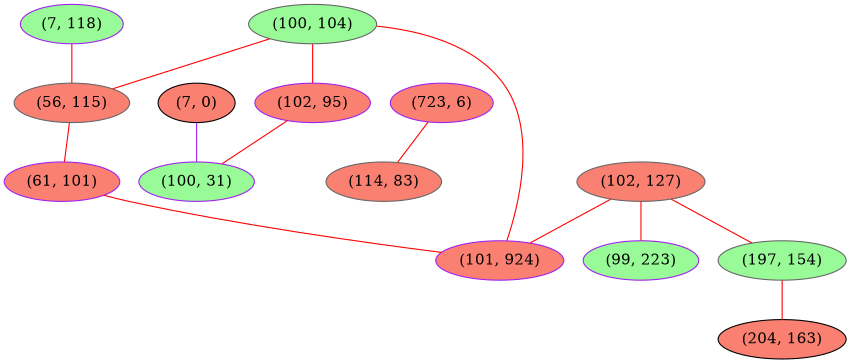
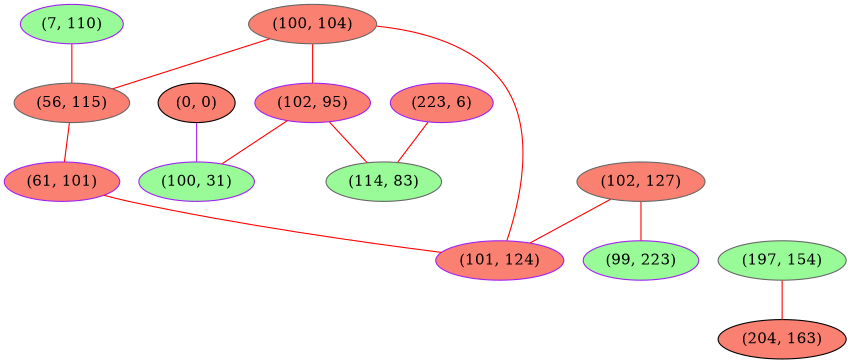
  graph {
    node [color=purple fillcolor=salmon style=filled]
    edge [color=red weight=1]
-   "(7, 110)" [fillcolor=palegreen label="(7, 118)"]
+   "(7, 110)" [fillcolor=palegreen]
    "(56, 115)" [color=gray40]
    n3 [label="(61, 101)"]
-   "(0, 0)" [color=black label="(7, 0)"]
+   "(0, 0)" [color=black]
    "(100, 31)" [fillcolor=palegreen]
-   "(100, 104)" [color=gray40 fillcolor=palegreen]
+   "(100, 104)" [color=gray40]
    "(102, 95)"
-   "(101, 124)" [label="(101, 924)"]
-   "(114, 83)" [color=gray40]
+   "(101, 124)"
+   "(114, 83)" [color=gray40 fillcolor=palegreen]
    "(102, 127)" [color=gray40]
    "(99, 223)" [fillcolor=palegreen]
    "(197, 154)" [color=gray40 fillcolor=palegreen]
    "(204, 163)" [color=black]
-   "(223, 6)" [label="(723, 6)"]
+   "(223, 6)"
    "(7, 110)" -- "(56, 115)"
    "(56, 115)" -- n3
    n3 -- "(101, 124)"
    "(0, 0)" -- "(100, 31)" [color=purple weight=4]
    "(100, 104)" -- "(56, 115)"
    "(100, 104)" -- "(102, 95)"
    "(100, 104)" -- "(101, 124)"
    "(102, 95)" -- "(100, 31)"
+   "(102, 95)" -- "(114, 83)"
    "(102, 127)" -- "(101, 124)"
    "(102, 127)" -- "(99, 223)"
-   "(102, 127)" -- "(197, 154)"
    "(197, 154)" -- "(204, 163)"
    "(223, 6)" -- "(114, 83)"
  }
